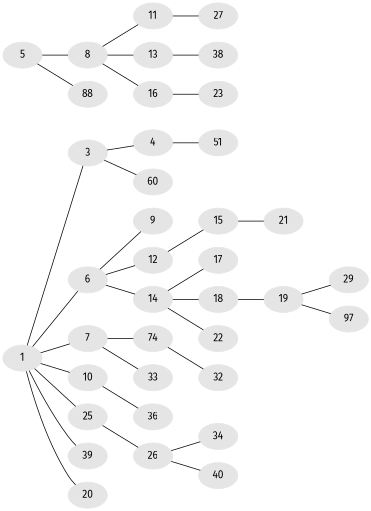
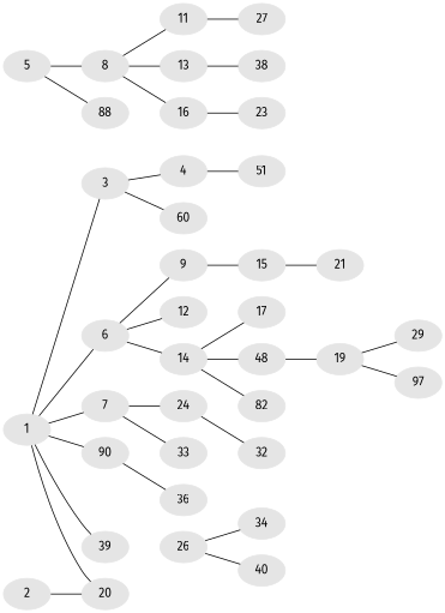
  graph {
    fontname="Fira Sans"
    rankdir=LR
    node [color=gray90 fontname="Fira Sans" style=filled]
    edge [fontname="Fira Sans" weight=1.0]
    1
    3
    6
    7
-   10
-   25
+   10 [label=90]
    39
    20
+   2
    4
    n11 [label=60]
    9
    12
    14
-   24 [label=74]
+   24
    33
    36
    26
    n19 [label=51]
    5
    8
    n22 [label=88]
    11
    13
    16
    15
    17
-   18
-   22
+   18 [label=48]
+   22 [label=82]
    32
    27
    38
    23
    21
    19
    29
    n37 [label=97]
    34
    40
    1 -- 3
    1 -- 6
    1 -- 7 [weight=2.0]
    1 -- 10
-   1 -- 25
    1 -- 39
    1 -- 20
    3 -- 4 [weight=2.0]
    3 -- n11
    6 -- 9
    6 -- 12
    6 -- 14
    7 -- 24
    7 -- 33
    10 -- 36
-   25 -- 26
+   2 -- 20
    4 -- n19
-   12 -- 15
+   9 -- 15
    14 -- 17
    14 -- 18
    14 -- 22 [weight=2.0]
    24 -- 32
    26 -- 34
    26 -- 40
    5 -- 8 [weight=2.0]
    5 -- n22
    8 -- 11
    8 -- 13
    8 -- 16
    11 -- 27
    13 -- 38
    16 -- 23
    15 -- 21
    18 -- 19 [weight=2.0]
    19 -- 29
    19 -- n37
  }
